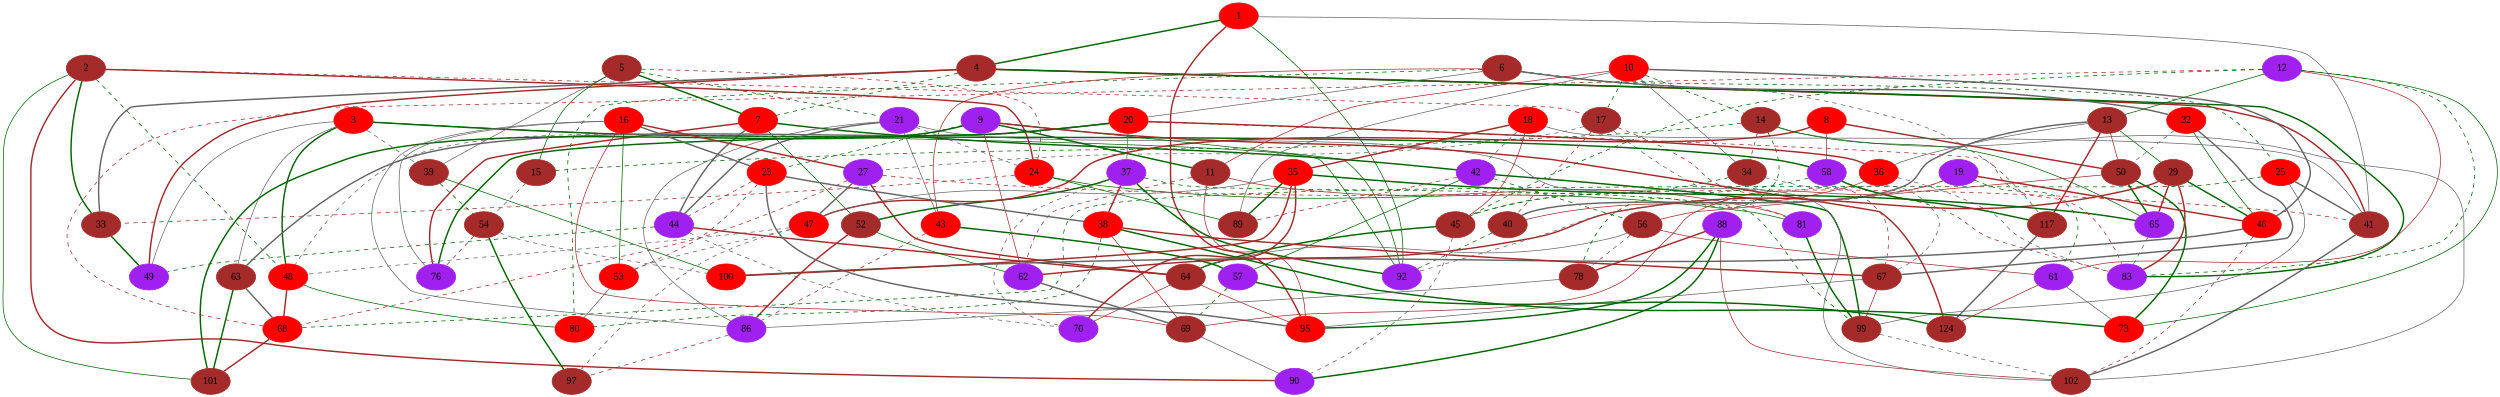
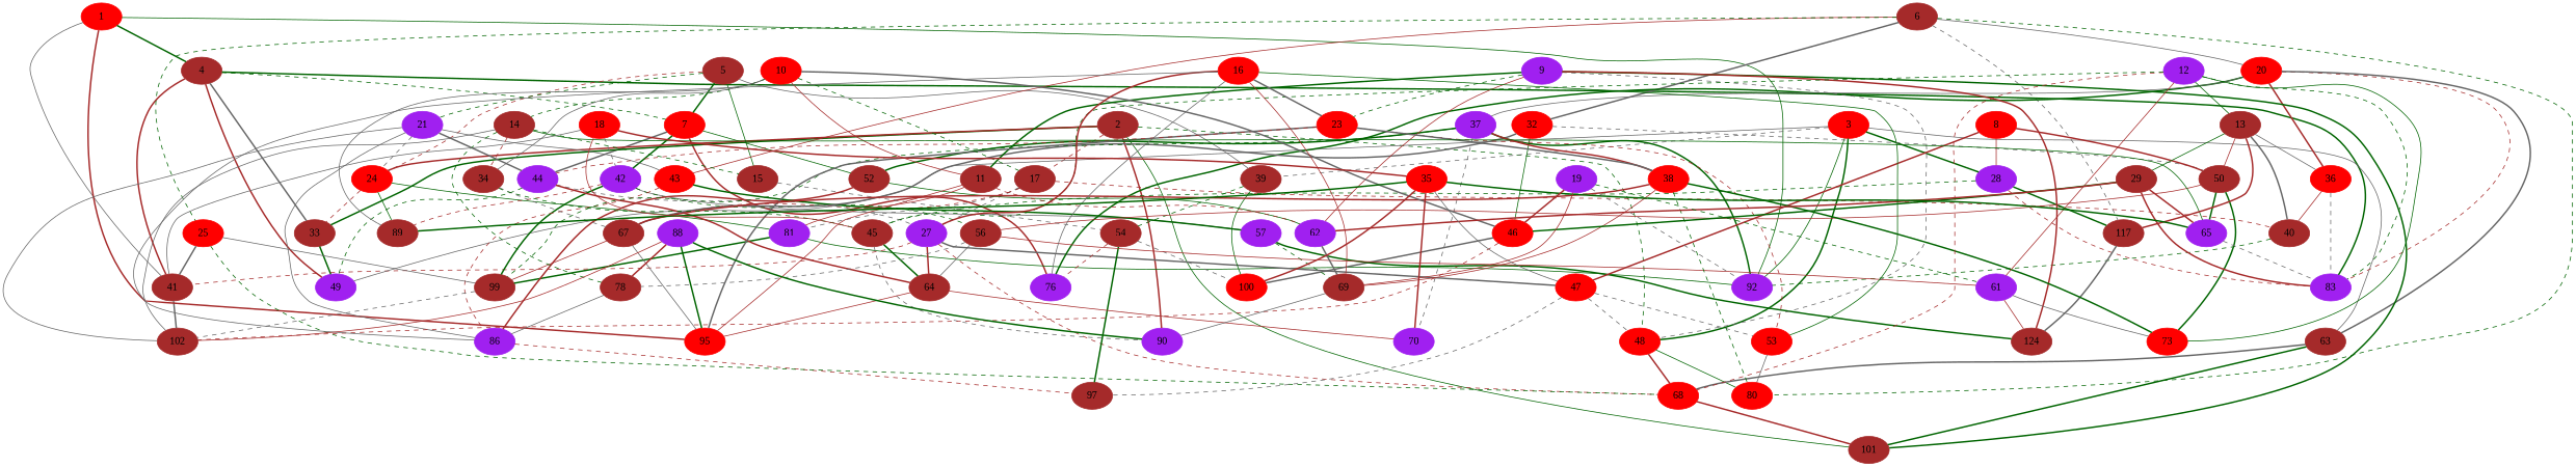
  graph {
    fontname="Liberation Serif"
    node [color=brown fontname="Liberation Serif" style=filled]
    edge [color=darkgreen fontname="Liberation Serif" style=bold]
    4 [super="+26"]
    41 [super="+123"]
    33
    49 [color=purple]
    7 [color=red super="+115"]
    83 [color=purple super="+114"]
    1 [color=red]
    92 [color=purple super="+109"]
    95 [color=red super="+116"]
    102 [super="+113"]
    2 [super="+22"]
    17 [super="+93"]
    24 [color=red super="+107"]
    48 [color=red super="+51"]
    90 [color=purple]
    101
    81 [color=purple super="+82"]
    40
    27 [color=purple super="+79"]
    67 [super="+106"]
    89
    80 [color=red super="+98"]
    68 [color=red super="+121"]
    3 [color=red super="+94"]
-   28 [color=purple super="+84" label=58]
+   28 [color=purple super="+84"]
    39
    63
    117
    45 [super="+127"]
    54 [super="+120"]
    100 [color=red]
    42 [color=purple super="+88"]
    44 [color=purple super="+111"]
    52
    76 [color=purple]
    5 [super="+129"]
    15
    21 [color=purple super="+72"]
    43 [color=red]
    86 [color=purple super="+96"]
    6 [super="+74"]
    20 [color=red super="+85"]
    25 [color=red]
    32 [color=red]
    36 [color=red]
    37 [color=purple super="+104"]
    99 [super="+103"]
    50 [super="+55"]
    46 [color=red super="+66"]
    57 [color=purple]
    124
    56 [super="+108"]
    64 [super="+118"]
    70 [color=purple]
    62 [color=purple super="+77"]
    8 [color=red]
    47 [color=red super="+91"]
    53 [color=red]
    97
    73 [color=red]
    65 [color=purple super="+128"]
    9 [color=purple super="+87"]
    11 [super="+122"]
    23 [color=red super="+125"]
    38 [color=red super="+75"]
    69 [super="+105"]
    10 [color=red super="+110"]
    14 [super="+119"]
    34
    78
    12 [color=purple super="+71"]
    13 [super="+60"]
    61 [color=purple super="+126"]
    29 [super="+112"]
    16 [color=red super="+30"]
    35 [color=red super="+59"]
    18 [color=red]
    19 [color=purple]
    n79 [color=purple label=88]
    4 -- 41 [color=brown]
    4 -- 33 [color=gray40]
    4 -- 49 [color=brown]
    4 -- 7 [style=dashed]
    4 -- 83
    41 -- 102 [color=gray40]
    33 -- 49
    7 -- 42
    7 -- 44 [color=gray40]
    7 -- 52 [style=solid]
    7 -- 76 [color=brown]
    1 -- 4
    1 -- 41 [color=gray40 style=solid]
    1 -- 92 [style=solid]
    1 -- 95 [color=brown]
    2 -- 33
    2 -- 17 [color=brown style=dashed]
    2 -- 24 [color=brown]
    2 -- 48 [style=dashed]
    2 -- 90 [color=brown]
    2 -- 101 [style=solid]
    17 -- 81 [color=gray40 style=dashed]
    17 -- 40 [color=brown style=dashed]
    17 -- 27 [color=gray40 style=dashed]
    17 -- 67 [color=brown style=dashed]
    24 -- 33 [color=brown style=dashed]
    24 -- 81 [style=solid]
    24 -- 89 [style=solid]
    48 -- 80 [style=solid]
    48 -- 68 [color=brown]
-   9 -- 92 [style=solid]
+   81 -- 92 [style=solid]
    81 -- 99
    40 -- 92 [style=dashed]
    27 -- 41 [color=brown style=dashed]
    27 -- 68 [color=brown style=dashed]
    27 -- 64 [color=brown]
    27 -- 47 [color=gray40]
    67 -- 95 [color=gray40 style=solid]
    67 -- 99 [color=brown style=solid]
    68 -- 101 [color=brown]
    3 -- 49 [color=gray40 style=solid]
    3 -- 92 [style=solid]
    3 -- 48
    3 -- 28
    3 -- 39 [color=gray40 style=dashed]
    3 -- 63 [color=gray40 style=solid]
    28 -- 83 [color=brown style=dashed]
    28 -- 117
    28 -- 45 [style=dashed]
    39 -- 54 [style=dashed]
    39 -- 100 [style=solid]
    63 -- 101
    63 -- 68 [color=gray40]
    117 -- 124 [color=gray40]
    45 -- 90 [color=gray40 style=dashed]
    45 -- 64
    54 -- 100 [color=gray40 style=dashed]
    54 -- 76 [color=brown style=dashed]
    54 -- 97 [weight=2]
    42 -- 89 [color=brown style=dashed]
    42 -- 99
-   42 -- 57 [style=solid]
+   42 -- 57 [color=gray40 style=solid]
    42 -- 56 [style=dashed]
    44 -- 49 [style=dashed]
    44 -- 64 [color=brown]
-   44 -- 70 [color=gray40 style=dashed]
+   44 -- 27 [color=gray40 style=dashed]
    52 -- 86 [color=brown]
    52 -- 62 [style=solid]
    5 -- 7
    5 -- 24 [color=brown style=dashed]
    5 -- 39 [color=gray40 style=solid]
    5 -- 15 [style=solid weight=2]
    5 -- 21 [style=dashed]
    15 -- 54 [color=gray40 style=dashed]
    21 -- 102 [color=gray40 style=solid]
    21 -- 24 [color=gray40 style=dashed]
    21 -- 44 [color=gray40]
    21 -- 43 [color=gray40 style=solid]
    21 -- 86 [color=gray40 style=solid]
    43 -- 86 [color=brown style=dashed]
    43 -- 57
    86 -- 97 [color=brown style=dashed]
    6 -- 80 [style=dashed]
    6 -- 117 [color=gray40 style=dashed]
    6 -- 43 [color=brown style=solid]
    6 -- 20 [color=gray40 style=solid]
    6 -- 25 [style=dashed]
    6 -- 32 [color=gray40]
    20 -- 83 [color=brown style=dashed]
    20 -- 63 [color=gray40]
    20 -- 76
    20 -- 36 [color=brown]
    20 -- 37 [color=gray40 style=solid]
    25 -- 41 [color=gray40]
    25 -- 68 [style=dashed]
    25 -- 99 [color=gray40 style=solid]
    32 -- 67 [color=gray40]
    32 -- 50 [color=gray40 style=dashed]
    32 -- 46 [style=solid]
    36 -- 83 [color=gray40 style=dashed]
    36 -- 40 [color=brown style=solid]
    37 -- 92
    37 -- 52
    37 -- 99 [style=dashed]
    37 -- 70 [color=gray40 style=dashed]
    37 -- 38 [color=brown]
    99 -- 102 [color=gray40 style=dashed]
    50 -- 56 [color=brown style=solid]
    50 -- 73
    50 -- 65
    46 -- 102 [color=brown style=dashed]
    46 -- 100 [color=gray40]
    57 -- 124
    57 -- 69 [style=dashed]
    56 -- 64 [color=gray40 style=solid]
    56 -- 78 [color=gray40 style=dashed]
    56 -- 61 [color=brown style=solid weight=2]
    64 -- 95 [color=brown style=solid]
    64 -- 70 [color=brown style=solid]
    62 -- 69 [color=gray40]
    8 -- 28 [color=brown style=solid]
    8 -- 50 [color=brown]
    8 -- 47 [color=brown]
    47 -- 48 [color=gray40 style=dashed]
    47 -- 53 [color=gray40 style=dashed]
    47 -- 97 [color=gray40 style=dashed]
    53 -- 80 [color=gray40 style=solid]
    65 -- 83 [color=gray40 style=dashed]
    9 -- 48 [color=gray40 style=dashed]
    9 -- 101
    9 -- 124 [color=brown]
    9 -- 62 [color=brown style=solid]
    9 -- 11
    9 -- 23 [style=dashed]
    11 -- 95 [color=brown style=solid]
    11 -- 81 [color=brown style=solid]
    11 -- 62 [color=brown style=dashed weight=2]
    23 -- 95 [color=gray40]
    23 -- 44 [color=brown style=dashed]
    23 -- 53 [color=brown style=dashed]
    23 -- 38 [color=gray40]
    38 -- 67 [color=brown]
    38 -- 80 [style=dashed]
    38 -- 73
    38 -- 69 [color=brown style=solid]
    69 -- 90 [color=gray40 style=solid]
    10 -- 17 [style=dashed]
    10 -- 89 [color=gray40 style=solid]
    10 -- 46 [color=gray40]
    10 -- 11 [color=brown style=solid]
    10 -- 14 [style=dashed]
    10 -- 34 [color=gray40 style=solid]
    14 -- 102 [color=gray40 style=solid]
    14 -- 15 [style=dashed]
    14 -- 65 [style=solid]
    14 -- 34 [color=brown style=dashed]
    14 -- 78 [style=dashed]
    34 -- 67 [color=gray40 style=dashed]
    34 -- 45 [style=dashed]
    78 -- 86 [color=gray40 style=solid]
    12 -- 83 [style=dashed]
    12 -- 68 [color=brown style=dashed]
    12 -- 45 [style=dashed]
    12 -- 73 [style=solid]
    12 -- 13 [style=solid]
    12 -- 61 [color=brown style=solid]
    13 -- 40 [color=gray40]
    13 -- 117 [color=brown]
    13 -- 36 [color=gray40 style=solid]
    13 -- 50 [color=brown style=solid]
    13 -- 29 [style=solid]
    61 -- 124 [color=brown style=solid]
    61 -- 73 [color=gray40 style=solid]
    29 -- 83 [color=brown]
    29 -- 46
    29 -- 62 [color=brown]
    29 -- 65 [color=brown weight=2]
    16 -- 27 [color=brown]
    16 -- 76 [color=gray40 style=solid]
    16 -- 86 [color=gray40 style=solid]
    16 -- 53 [style=solid]
    16 -- 23 [color=gray40]
    16 -- 69 [color=brown style=solid]
    35 -- 89
    35 -- 100 [color=brown]
    35 -- 70 [color=brown]
    35 -- 47 [color=gray40 style=solid]
    35 -- 65
    18 -- 41 [color=gray40 style=solid]
    18 -- 45 [color=brown style=solid]
    18 -- 42 [color=gray40 style=dashed]
    18 -- 35 [color=brown]
    19 -- 92 [color=gray40 style=dashed]
    19 -- 46 [color=brown]
    19 -- 69 [color=brown style=solid]
    19 -- 61 [style=dashed]
    n79 -- 95
    n79 -- 102 [color=brown style=solid]
    n79 -- 90
    n79 -- 78 [color=brown]
  }
